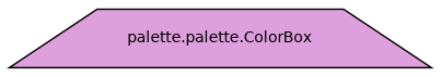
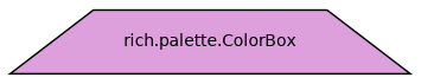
  digraph {
    rankdir=LR
-   n1 [color=black fillcolor=plum fontname=Helvetica fontsize=10 height=0.2 label="palette.palette.ColorBox" shape=trapezium style=filled width=0.4]
+   n1 [color=black fillcolor=plum fontname=Helvetica fontsize=10 height=0.2 label="rich.palette.ColorBox" shape=trapezium style=filled width=0.4]
  }
